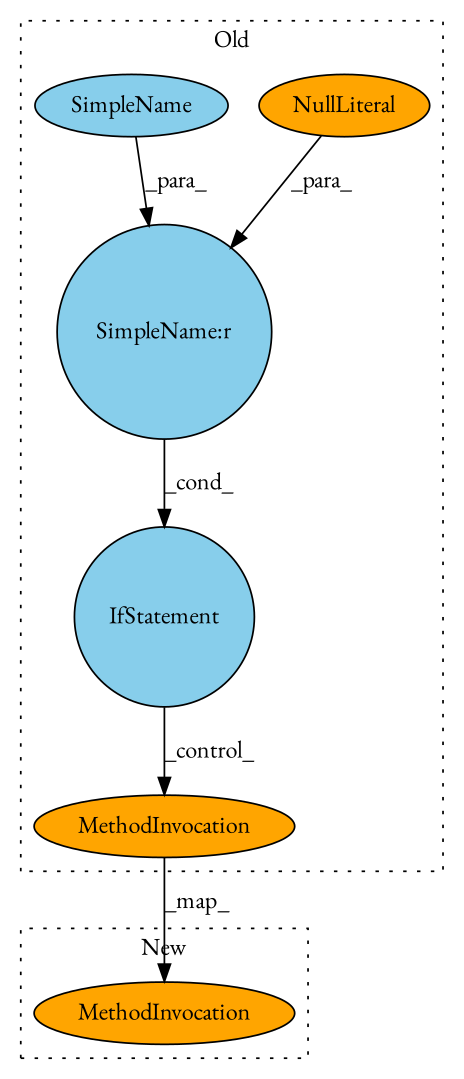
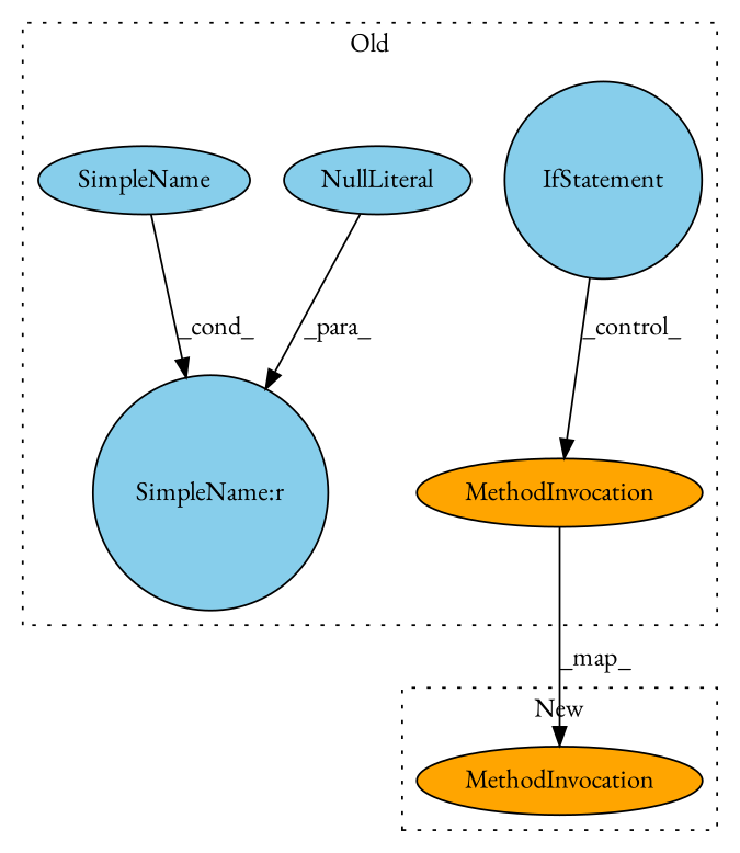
  digraph {
    fontname="EB Garamond"
    node [a=32 fillcolor=skyblue fontname="EB Garamond" l=7 shape=ellipse style=filled]
    edge [fontname="EB Garamond"]
    n1 [a=25 l="4,2" label=IfStatement s="36853,36873" shape=circle]
    n2 [fillcolor=orange label=MethodInvocation s=36894]
-   n3 [a=33 fillcolor=orange l=4 label=NullLiteral s=36869]
+   n3 [a=33 l=4 label=NullLiteral s=36869]
    n4 [a=42 l=8 label=SimpleName s=36857]
    n5 [a=27 l=4 label="SimpleName:r" s=36865 shape=circle]
    n6 [fillcolor=orange label=MethodInvocation s=36973]
    subgraph cluster_1 {
      label=Old
      style=dotted
      n1
      n2
      n3
      n4
      n5
    }
    subgraph cluster_2 {
      label=New
      style=dotted
      n6
    }
    n1 -> n2 [label=_control_]
    n2 -> n6 [label=_map_]
    n3 -> n5 [label=_para_]
-   n4 -> n5 [label=_para_]
-   n5 -> n1 [label=_cond_]
+   n4 -> n5 [label=_cond_]
  }
